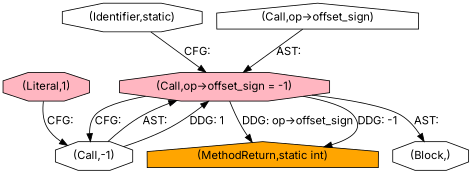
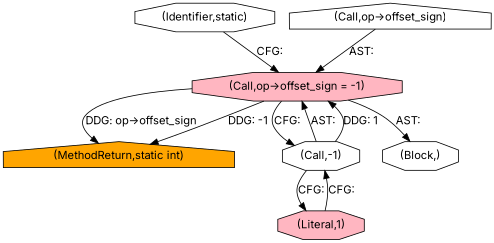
  digraph {
    fontname=Inter
    node [fillcolor=white fontname=Inter shape=octagon style=filled]
    edge [fontname=Inter]
    n1 [fillcolor=lightpink label="(Call,op->offset_sign = -1)"]
    n2 [label="(Call,-1)"]
    n3 [fillcolor=orange label="(MethodReturn,static int)" shape=house]
    n4 [label="(Block,)"]
    n5 [fillcolor=lightpink label="(Literal,1)"]
    n6 [label="(Identifier,static)"]
    n7 [label="(Call,op->offset_sign)" shape=house]
    n1 -> n2 [label="CFG: "]
    n1 -> n3 [label="DDG: op->offset_sign"]
    n1 -> n3 [label="DDG: -1"]
    n1 -> n4 [label="AST: "]
    n2 -> n1 [label="AST: "]
    n2 -> n1 [label="DDG: 1"]
+   n2 -> n5 [label="CFG: "]
    n5 -> n2 [label="CFG: "]
    n6 -> n1 [label="CFG: "]
    n7 -> n1 [label="AST: "]
  }
